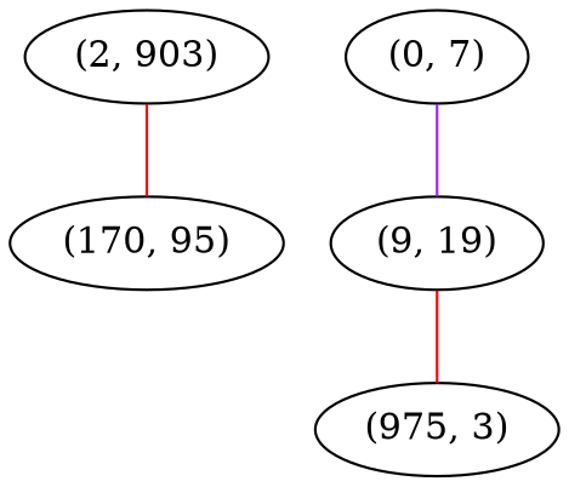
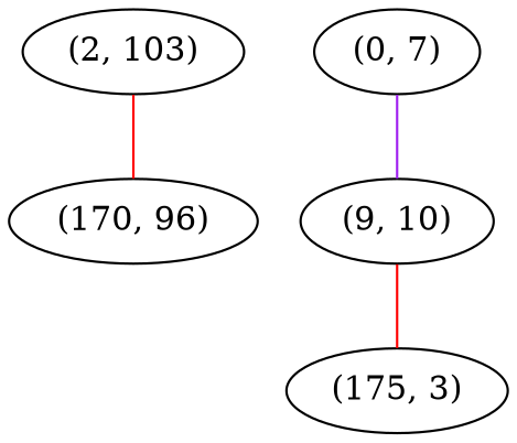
  graph {
    edge [color=red weight=1]
-   "(2, 103)" [label="(2, 903)"]
-   "(170, 96)" [label="(170, 95)"]
-   "(9, 10)" [label="(9, 19)"]
-   "(175, 3)" [label="(975, 3)"]
+   "(2, 103)"
+   "(170, 96)"
+   "(9, 10)"
+   "(175, 3)"
    n5 [label="(0, 7)"]
    "(2, 103)" -- "(170, 96)"
    "(9, 10)" -- "(175, 3)"
    n5 -- "(9, 10)" [color=purple weight=4]
  }
